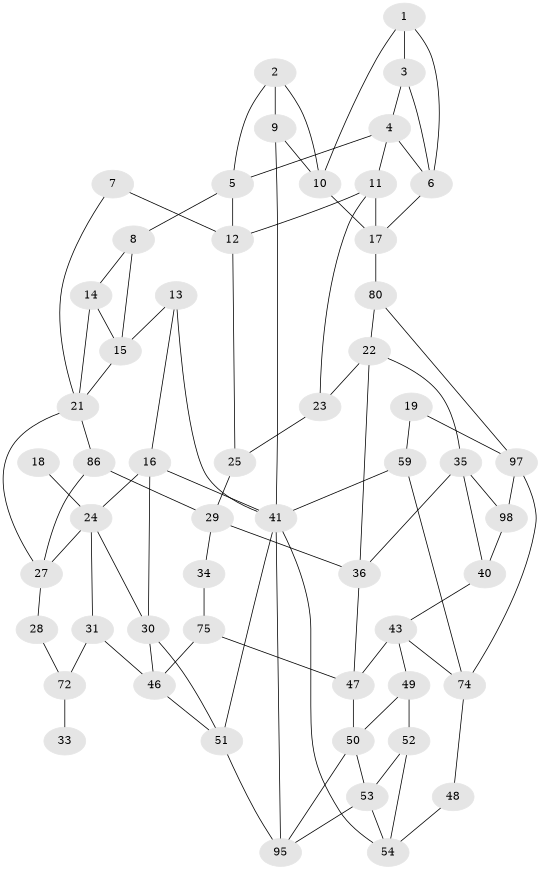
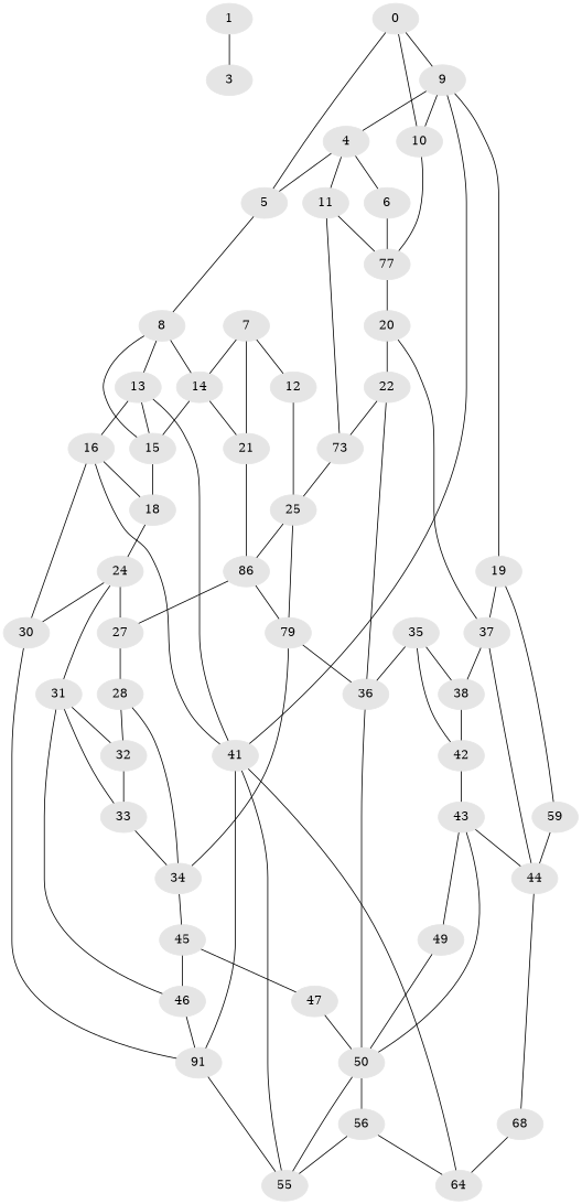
  graph {
    node [color=gray90 style=filled]
    edge [weight=1.0]
    1
    3
    6
    10
    4
-   17
-   2
+   17 [label=77]
+   2 [label=0]
    5
    9
    8
    12
    19
    41
    11
-   23
+   23 [label=73]
    14
    13
    15
    25
-   20 [label=80]
+   20
    7
    21
    n23 [label=86]
    27
    16
    18
-   37 [label=97]
+   37
    n28 [label=59]
-   51
-   54
-   55 [label=95]
-   29
+   51 [label=91]
+   54 [label=64]
+   55
+   29 [label=79]
    30
    24
    46
    22
    31
-   38 [label=98]
-   44 [label=74]
+   38
+   44
    35
    36
    28
-   40
+   40 [label=42]
    47
-   32 [label=72]
+   32
    33
    34
-   45 [label=75]
+   45
    43
    50
-   48
+   48 [label=68]
    49
-   52
-   53
+   53 [label=56]
    1 -- 3
-   1 -- 6
-   1 -- 10
-   3 -- 6
-   3 -- 4
+   9 -- 4
    6 -- 17
    10 -- 17
    4 -- 6
    4 -- 5
    4 -- 11
    17 -- 20
    2 -- 10
    2 -- 5
    2 -- 9
    5 -- 8
-   5 -- 12
    9 -- 10
+   9 -- 19
    9 -- 41
    8 -- 14
+   8 -- 13
    8 -- 15
    12 -- 25
    19 -- 37
    19 -- n28
    41 -- 51
    41 -- 54
    41 -- 55
    11 -- 17
-   11 -- 12
    11 -- 23
    23 -- 25
    14 -- 15
    14 -- 21
    13 -- 41
    13 -- 15
    13 -- 16
-   15 -- 21
+   15 -- 18
+   25 -- n23
    25 -- 29
    20 -- 37
    20 -- 22
    7 -- 12
+   7 -- 14
    7 -- 21
    21 -- n23
-   21 -- 27
    n23 -- 27
    n23 -- 29
    27 -- 28
    16 -- 41
-   16 -- 24
+   16 -- 18
    16 -- 30
    18 -- 24
    37 -- 38
    37 -- 44
-   n28 -- 41
    n28 -- 44
    51 -- 55
    29 -- 36
    29 -- 34
    30 -- 51
-   30 -- 46
    24 -- 27
    24 -- 30
    24 -- 31
    46 -- 51
    22 -- 23
-   22 -- 35
    22 -- 36
    31 -- 46
    31 -- 32
+   31 -- 33
    38 -- 40 [weight=2.0]
    44 -- 48
    35 -- 38
    35 -- 36
    35 -- 40
-   36 -- 47
+   36 -- 50
    28 -- 32
+   28 -- 34
    40 -- 43
    47 -- 50
    32 -- 33 [weight=2.0]
+   33 -- 34
    34 -- 45
    45 -- 46
    45 -- 47
    43 -- 44
-   43 -- 47
+   43 -- 50
    43 -- 49
    50 -- 55
    50 -- 53
    48 -- 54
    49 -- 50
-   49 -- 52 [weight=2.0]
-   52 -- 54
-   52 -- 53
    53 -- 54
    53 -- 55
  }
